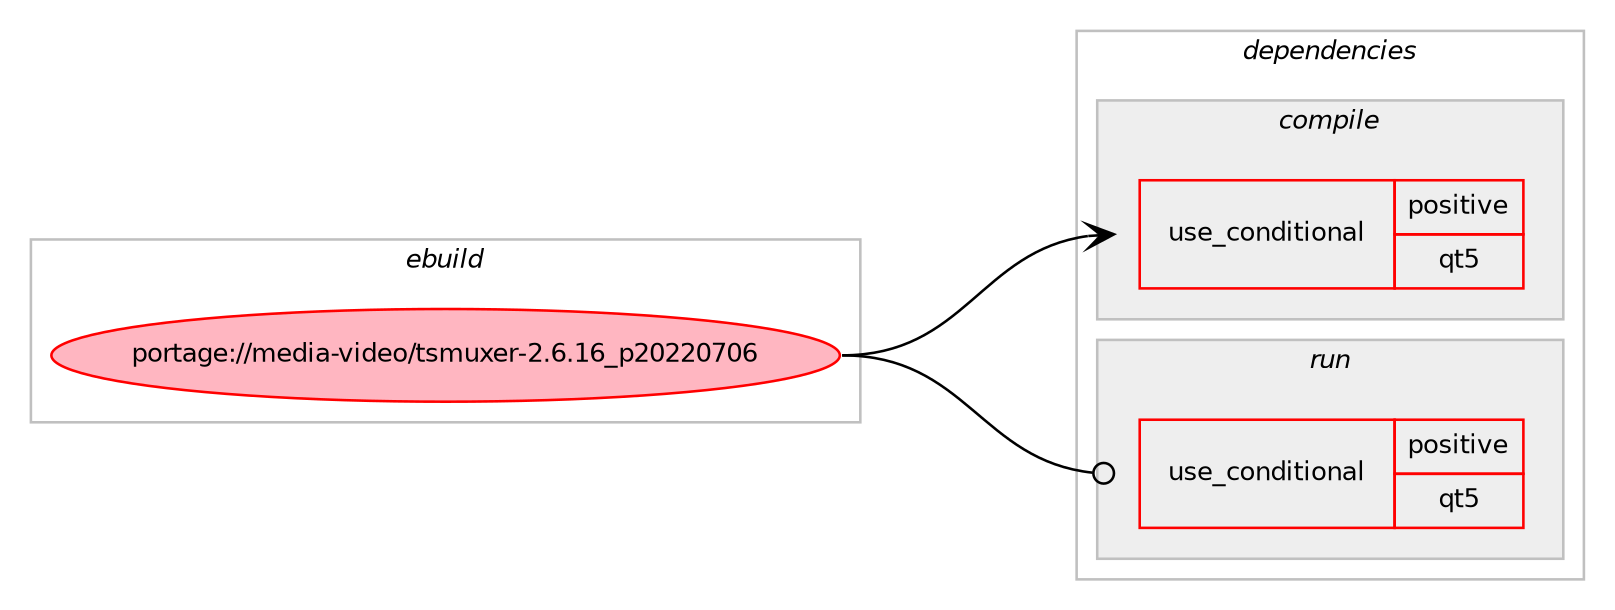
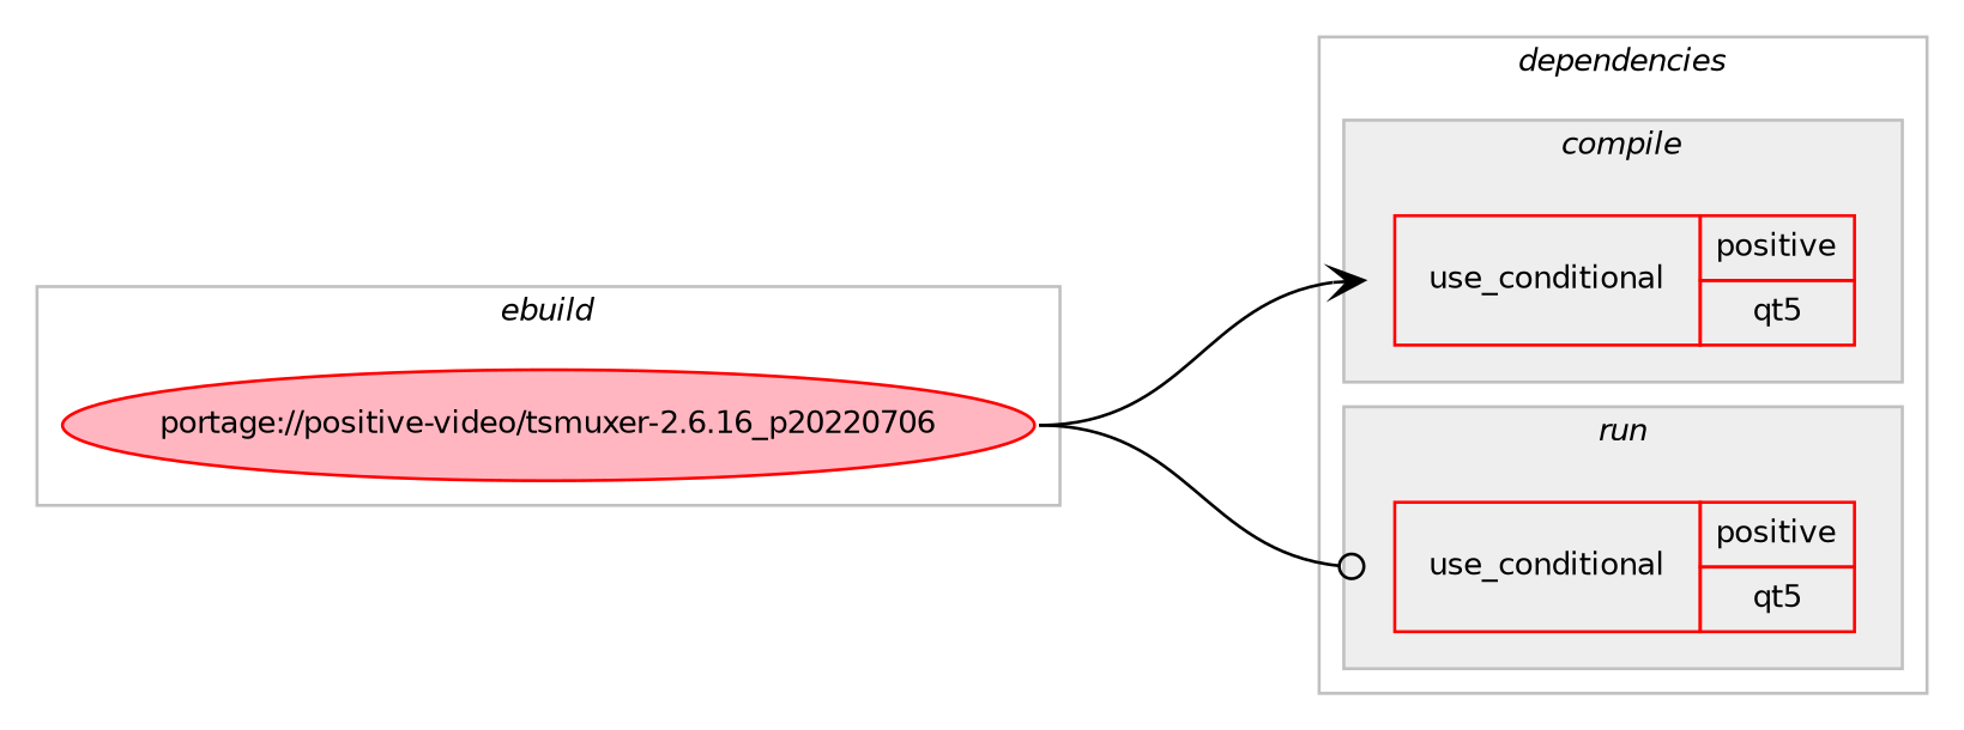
  digraph {
    compound=true
    concentrate=true
    fontname=Helvetica
    fontsize=10
    newrank=true
    rankdir=LR
    ranksep=1.5
    node [color=red fontname=Helvetica fontsize=10 shape=none]
    edge [headport=w style=solid tailport=e weight=20]
-   n1 [label="portage://media-video/tsmuxer-2.6.16_p20220706" width=4 style=filled fillcolor=lightpink shape=""]
+   n1 [label="portage://positive-video/tsmuxer-2.6.16_p20220706" width=4 style=filled fillcolor=lightpink shape=""]
    n2 [label=<<TABLE BORDER="0" CELLBORDER="1" CELLSPACING="0" CELLPADDING="4"><TR><TD ROWSPAN="3" CELLPADDING="10">use_conditional</TD></TR><TR><TD>positive</TD></TR><TR><TD>qt5</TD></TR></TABLE>>]
    n3 [label=<<TABLE BORDER="0" CELLBORDER="1" CELLSPACING="0" CELLPADDING="4"><TR><TD ROWSPAN="3" CELLPADDING="10">use_conditional</TD></TR><TR><TD>positive</TD></TR><TR><TD>qt5</TD></TR></TABLE>>]
    subgraph cluster_1 {
      color=gray
      label=<<i>ebuild</i>>
      rank=same
      n1
    }
    subgraph cluster_2 {
      color=gray
      label=<<i>dependencies</i>>
      subgraph cluster_3 {
        color=gray
        fillcolor="#eeeeee"
        label=<<i>compile</i>>
        style=filled
        subgraph sub_4 {
          color=gray
          fillcolor="#eeeeee"
          label=<<i>compile</i>>
          style=filled
          n2
        }
      }
      subgraph cluster_5 {
        color=gray
        fillcolor="#eeeeee"
        label=<<i>compile and run</i>>
        style=filled
      }
      subgraph cluster_6 {
        color=gray
        fillcolor="#eeeeee"
        label=<<i>run</i>>
        style=filled
        subgraph sub_7 {
          color=gray
          fillcolor="#eeeeee"
          label=<<i>run</i>>
          style=filled
          n3
        }
      }
    }
    subgraph cluster_8 {
      color=gray
      label=<<i>candidates</i>>
      rank=same
    }
    n1 -> n2 [arrowhead=vee]
    n1 -> n3 [arrowhead=odot]
  }
